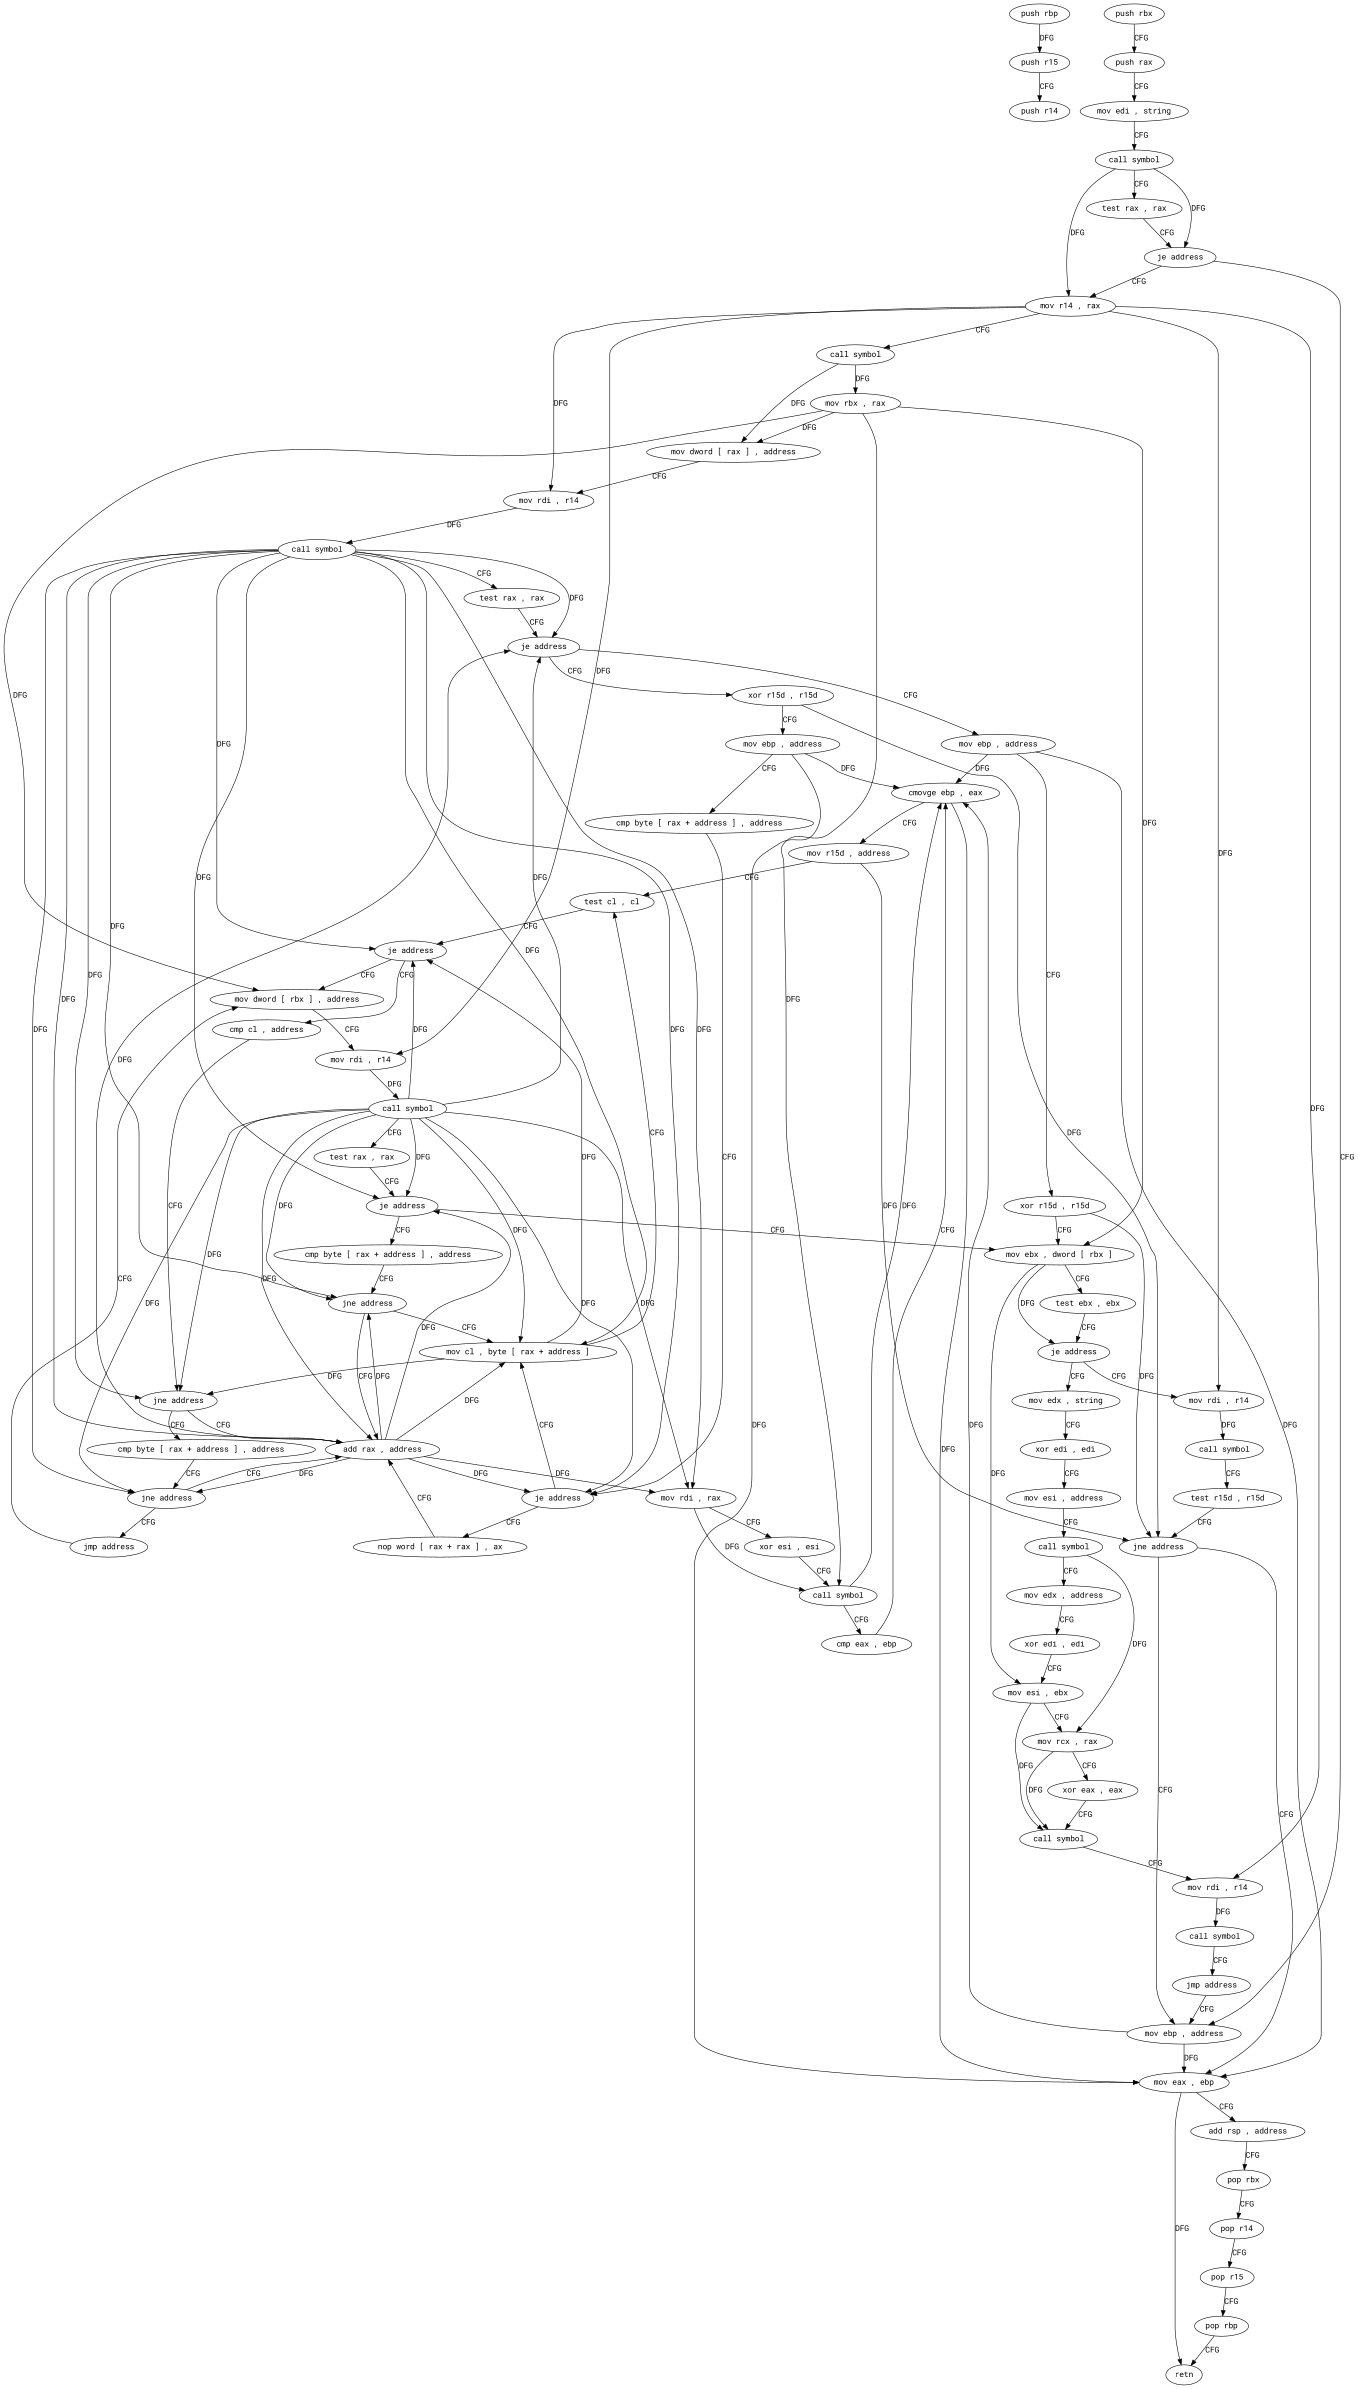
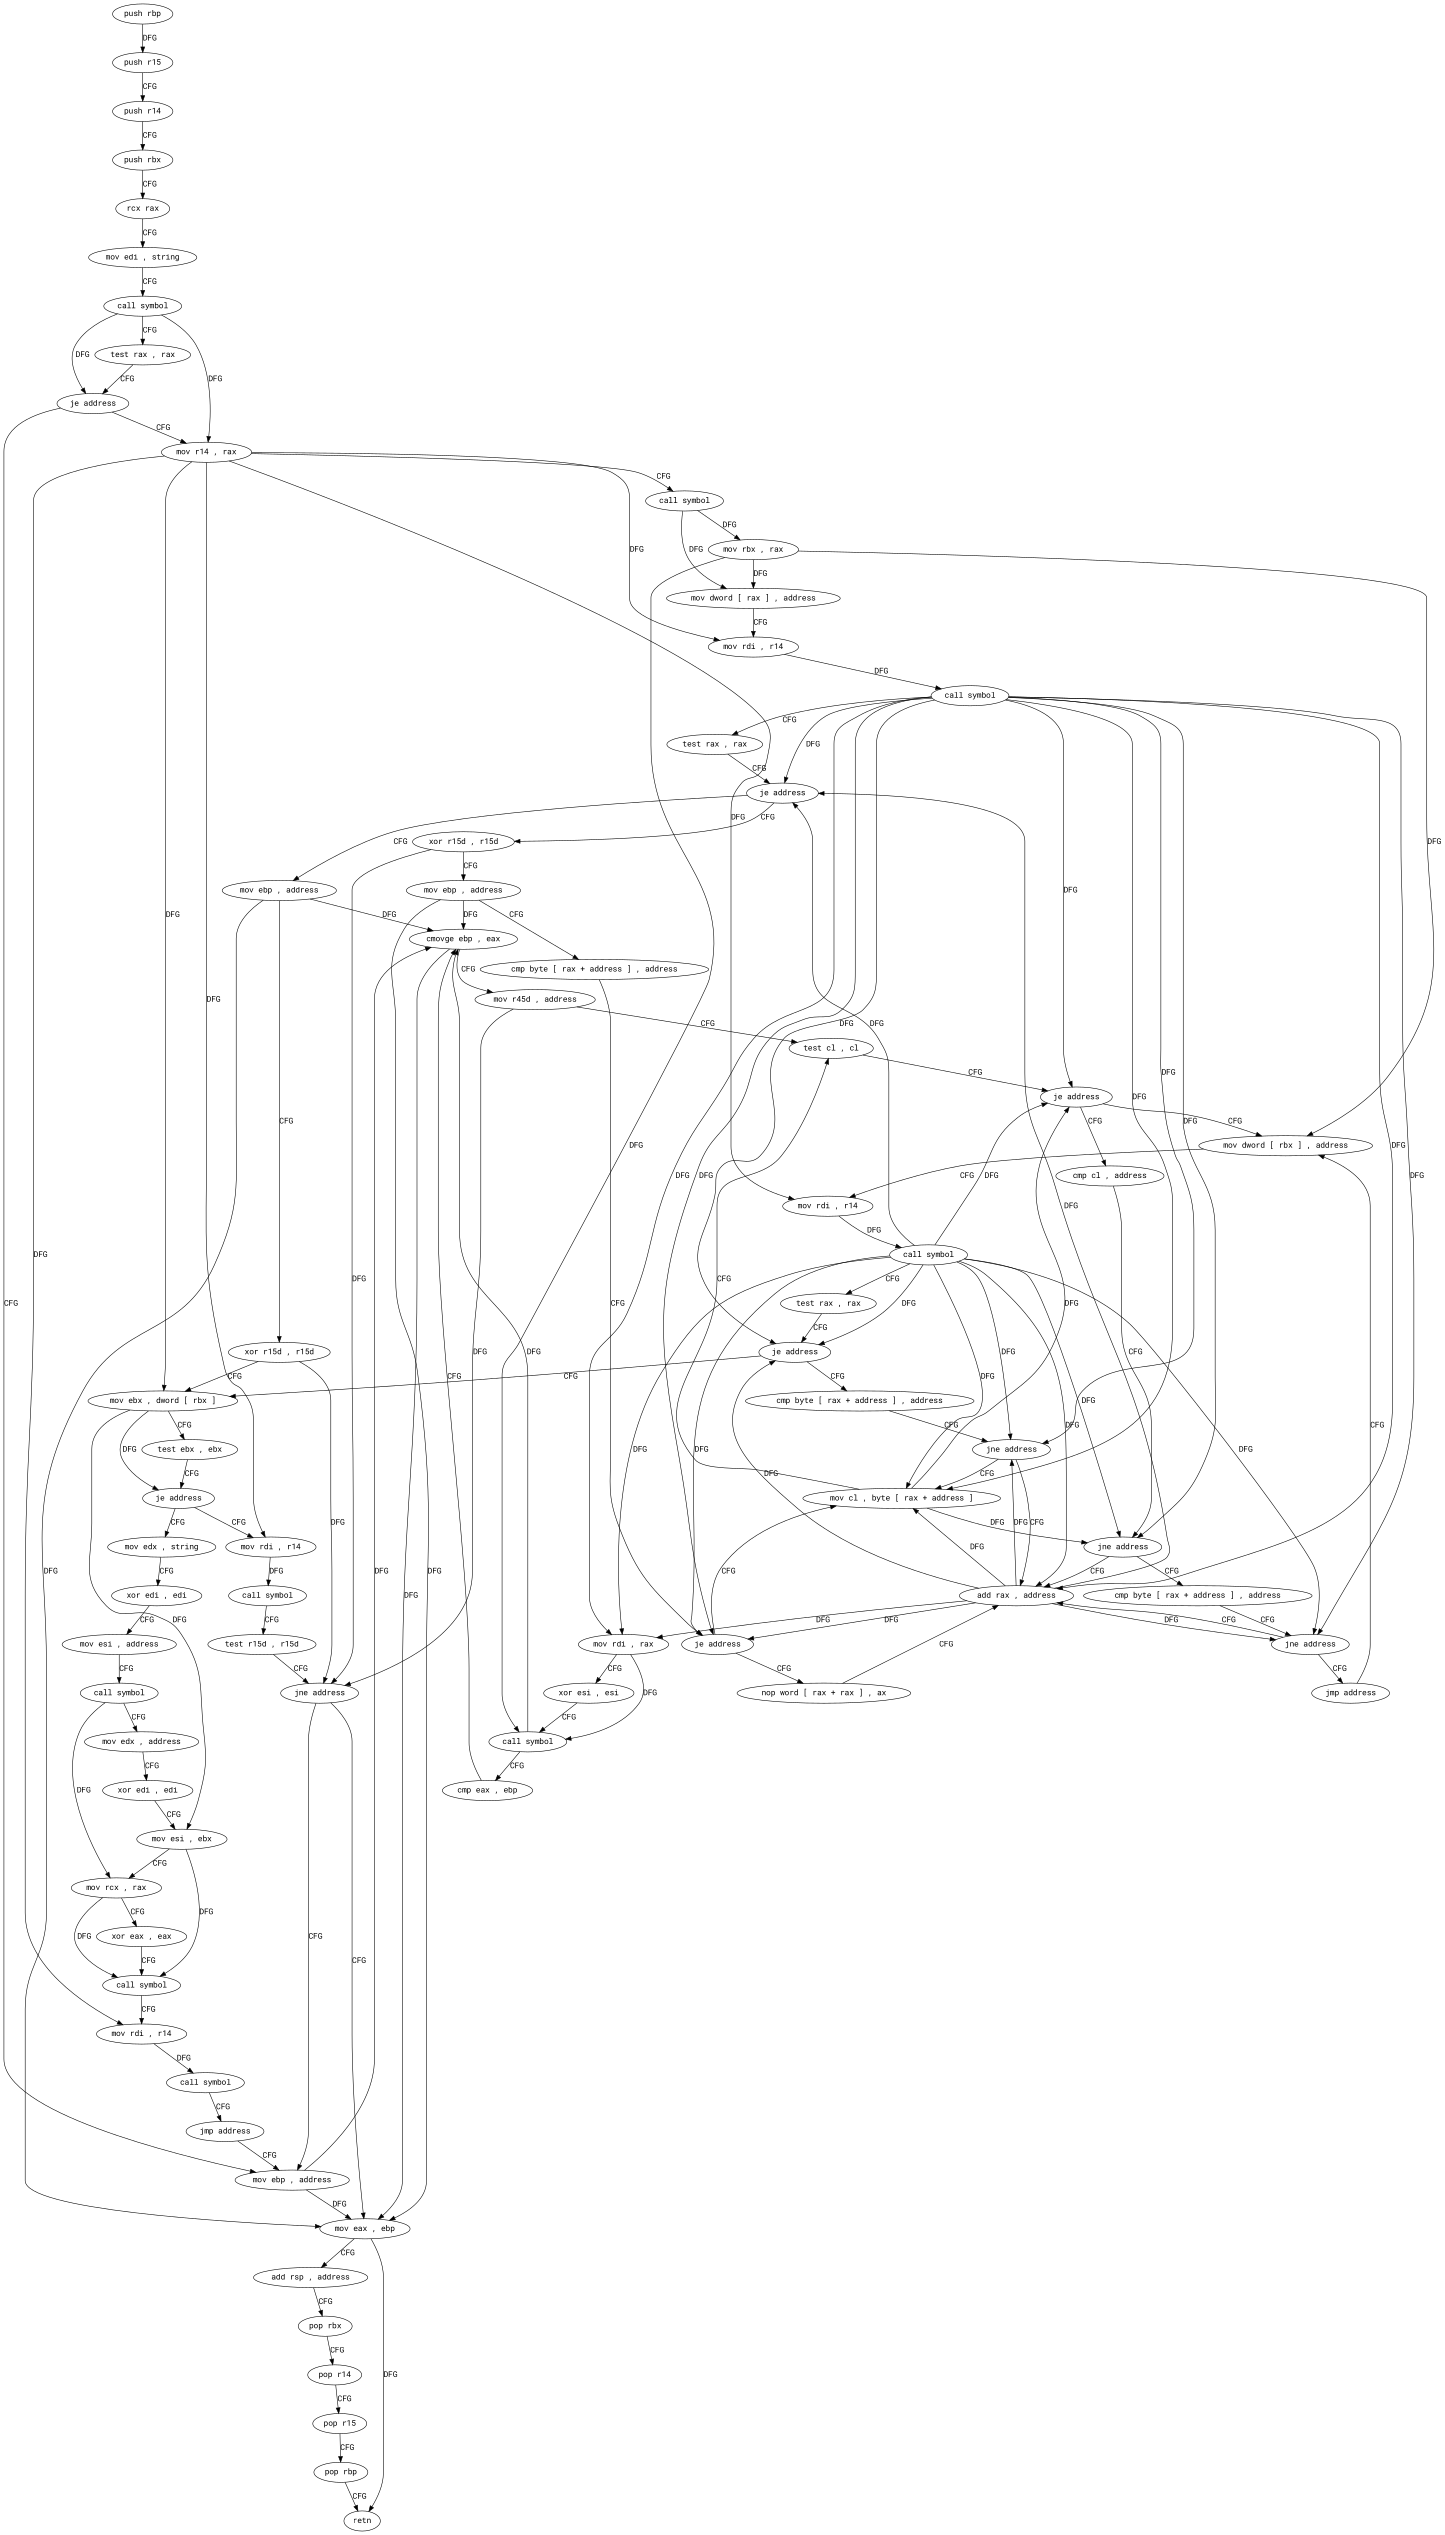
  digraph {
    fontname="Roboto Mono"
    node [fontname="Roboto Mono"]
    edge [fontname="Roboto Mono"]
    n1 [label="push rbp"]
    n2 [label="push r15"]
    n3 [label="push r14"]
    n4 [label="push rbx"]
-   n5 [label="push rax"]
+   n5 [label="rcx rax"]
    n6 [label="mov edi , string"]
    n7 [label="call symbol"]
    n8 [label="test rax , rax"]
    n9 [label="je address"]
    n10 [label="mov r14 , rax"]
    n11 [label="mov ebp , address"]
    n12 [label="call symbol"]
    n13 [label="mov rdi , r14"]
    n14 [label="mov rdi , r14"]
    n15 [label="mov rdi , r14"]
    n16 [label="mov rdi , r14"]
    n17 [label="mov eax , ebp"]
    n18 [label="cmovge ebp , eax"]
    n19 [label="add rsp , address"]
    n20 [label=retn]
-   n21 [label="mov r15d , address"]
+   n21 [label="mov r45d , address"]
    n22 [label="mov rbx , rax"]
    n23 [label="mov dword [ rax ] , address"]
    n24 [label="call symbol"]
    n25 [label="call symbol"]
    n26 [label="call symbol"]
    n27 [label="call symbol"]
    n28 [label="pop rbx"]
    n29 [label="mov ebx , dword [ rbx ]"]
    n30 [label="mov dword [ rbx ] , address"]
    n31 [label="call symbol"]
    n32 [label="mov esi , ebx"]
    n33 [label="test ebx , ebx"]
    n34 [label="je address"]
    n35 [label="cmp eax , ebp"]
    n36 [label="test rax , rax"]
    n37 [label="je address"]
    n38 [label="je address"]
    n39 [label="mov cl , byte [ rax + address ]"]
    n40 [label="je address"]
    n41 [label="add rax , address"]
    n42 [label="je address"]
    n43 [label="jne address"]
    n44 [label="jne address"]
    n45 [label="mov rdi , rax"]
    n46 [label="jne address"]
    n47 [label="mov ebp , address"]
    n48 [label="xor r15d , r15d"]
    n49 [label="nop word [ rax + rax ] , ax"]
    n50 [label="test cl , cl"]
    n51 [label="cmp cl , address"]
    n52 [label="cmp byte [ rax + address ] , address"]
    n53 [label="cmp byte [ rax + address ] , address"]
    n54 [label="xor esi , esi"]
    n55 [label="jmp address"]
    n56 [label="xor r15d , r15d"]
    n57 [label="mov ebp , address"]
    n58 [label="jne address"]
    n59 [label="cmp byte [ rax + address ] , address"]
    n60 [label="mov rcx , rax"]
    n61 [label="call symbol"]
    n62 [label="mov edx , string"]
    n63 [label="test r15d , r15d"]
    n64 [label="xor edi , edi"]
    n65 [label="mov esi , address"]
    n66 [label="call symbol"]
    n67 [label="mov edx , address"]
    n68 [label="xor edi , edi"]
    n69 [label="xor eax , eax"]
    n70 [label="jmp address"]
    n71 [label="pop r14"]
    n72 [label="pop r15"]
    n73 [label="pop rbp"]
    n74 [label="test rax , rax"]
    n1 -> n2 [label=DFG]
    n2 -> n3 [label=CFG]
+   n3 -> n4 [label=CFG]
    n4 -> n5 [label=CFG]
    n5 -> n6 [label=CFG]
    n6 -> n7 [label=CFG]
    n7 -> n8 [label=CFG]
    n7 -> n9 [label=DFG]
    n7 -> n10 [label=DFG]
    n8 -> n9 [label=CFG]
    n9 -> n10 [label=CFG]
    n9 -> n11 [label=CFG]
    n10 -> n12 [label=CFG]
    n10 -> n13 [label=DFG]
    n10 -> n14 [label=DFG]
    n10 -> n15 [label=DFG]
    n10 -> n16 [label=DFG]
    n11 -> n17 [label=DFG]
    n11 -> n18 [label=DFG]
    n12 -> n22 [label=DFG]
    n12 -> n23 [label=DFG]
    n13 -> n24 [label=DFG]
    n14 -> n25 [label=DFG]
    n15 -> n26 [label=DFG]
    n16 -> n27 [label=DFG]
    n17 -> n19 [label=CFG]
    n17 -> n20 [label=DFG]
    n18 -> n17 [label=DFG]
    n18 -> n21 [label=CFG]
    n19 -> n28 [label=CFG]
    n21 -> n50 [label=CFG]
    n21 -> n58 [label=DFG]
    n22 -> n23 [label=DFG]
-   n22 -> n29 [label=DFG]
+   n10 -> n29 [label=DFG]
    n22 -> n30 [label=DFG]
    n22 -> n31 [label=DFG]
    n23 -> n13 [label=CFG]
    n24 -> n36 [label=CFG]
    n24 -> n37 [label=DFG]
    n24 -> n38 [label=DFG]
    n24 -> n39 [label=DFG]
    n24 -> n40 [label=DFG]
    n24 -> n41 [label=DFG]
    n24 -> n42 [label=DFG]
    n24 -> n43 [label=DFG]
    n24 -> n44 [label=DFG]
    n24 -> n45 [label=DFG]
    n24 -> n46 [label=DFG]
    n25 -> n63 [label=CFG]
    n26 -> n70 [label=CFG]
    n27 -> n37 [label=DFG]
    n27 -> n38 [label=DFG]
    n27 -> n39 [label=DFG]
    n27 -> n40 [label=DFG]
    n27 -> n41 [label=DFG]
    n27 -> n42 [label=DFG]
    n27 -> n43 [label=DFG]
    n27 -> n44 [label=DFG]
    n27 -> n45 [label=DFG]
    n27 -> n46 [label=DFG]
    n27 -> n74 [label=CFG]
    n28 -> n71 [label=CFG]
    n29 -> n32 [label=DFG]
    n29 -> n33 [label=CFG]
    n29 -> n34 [label=DFG]
    n30 -> n16 [label=CFG]
    n31 -> n18 [label=DFG]
    n31 -> n35 [label=CFG]
    n32 -> n60 [label=CFG]
    n32 -> n61 [label=DFG]
    n33 -> n34 [label=CFG]
    n34 -> n14 [label=CFG]
    n34 -> n62 [label=CFG]
    n35 -> n18 [label=CFG]
    n36 -> n37 [label=CFG]
    n37 -> n47 [label=CFG]
    n37 -> n48 [label=CFG]
    n38 -> n39 [label=CFG]
    n38 -> n49 [label=CFG]
    n39 -> n40 [label=DFG]
    n39 -> n43 [label=DFG]
    n39 -> n50 [label=CFG]
    n40 -> n30 [label=CFG]
    n40 -> n51 [label=CFG]
    n41 -> n37 [label=DFG]
    n41 -> n38 [label=DFG]
    n41 -> n39 [label=DFG]
    n41 -> n42 [label=DFG]
    n41 -> n44 [label=DFG]
    n41 -> n45 [label=DFG]
    n41 -> n46 [label=DFG]
    n42 -> n29 [label=CFG]
    n42 -> n52 [label=CFG]
    n43 -> n41 [label=CFG]
    n43 -> n53 [label=CFG]
    n44 -> n39 [label=CFG]
    n44 -> n41 [label=CFG]
    n45 -> n31 [label=DFG]
    n45 -> n54 [label=CFG]
    n46 -> n41 [label=CFG]
    n46 -> n55 [label=CFG]
    n47 -> n17 [label=DFG]
    n47 -> n18 [label=DFG]
    n47 -> n56 [label=CFG]
    n48 -> n57 [label=CFG]
    n48 -> n58 [label=DFG]
    n49 -> n41 [label=CFG]
    n50 -> n40 [label=CFG]
    n51 -> n43 [label=CFG]
    n52 -> n44 [label=CFG]
    n53 -> n46 [label=CFG]
    n54 -> n31 [label=CFG]
    n55 -> n30 [label=CFG]
    n56 -> n29 [label=CFG]
    n56 -> n58 [label=DFG]
    n57 -> n17 [label=DFG]
    n57 -> n18 [label=DFG]
    n57 -> n59 [label=CFG]
    n58 -> n11 [label=CFG]
    n58 -> n17 [label=CFG]
    n59 -> n38 [label=CFG]
    n60 -> n61 [label=DFG]
    n60 -> n69 [label=CFG]
    n61 -> n15 [label=CFG]
    n62 -> n64 [label=CFG]
    n63 -> n58 [label=CFG]
    n64 -> n65 [label=CFG]
    n65 -> n66 [label=CFG]
    n66 -> n60 [label=DFG]
    n66 -> n67 [label=CFG]
    n67 -> n68 [label=CFG]
    n68 -> n32 [label=CFG]
    n69 -> n61 [label=CFG]
    n70 -> n11 [label=CFG]
    n71 -> n72 [label=CFG]
    n72 -> n73 [label=CFG]
    n73 -> n20 [label=CFG]
    n74 -> n42 [label=CFG]
  }
